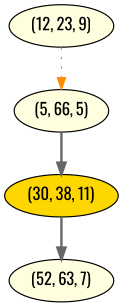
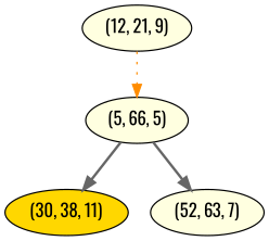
  digraph {
    fontname=Oswald
    node [fillcolor=lightyellow fontname=Oswald style=filled]
    edge [color=gray40 fontname=Oswald style=bold]
    "(30, 38, 11)" [fillcolor=gold]
    "(5, 66, 5)"
    "(52, 63, 7)"
-   "(12, 21, 9)" [label="(12, 23, 9)"]
+   "(12, 21, 9)"
    "(5, 66, 5)" -> "(30, 38, 11)"
-   "(30, 38, 11)" -> "(52, 63, 7)"
+   "(5, 66, 5)" -> "(52, 63, 7)"
    "(12, 21, 9)" -> "(5, 66, 5)" [color=darkorange style=dotted]
  }
